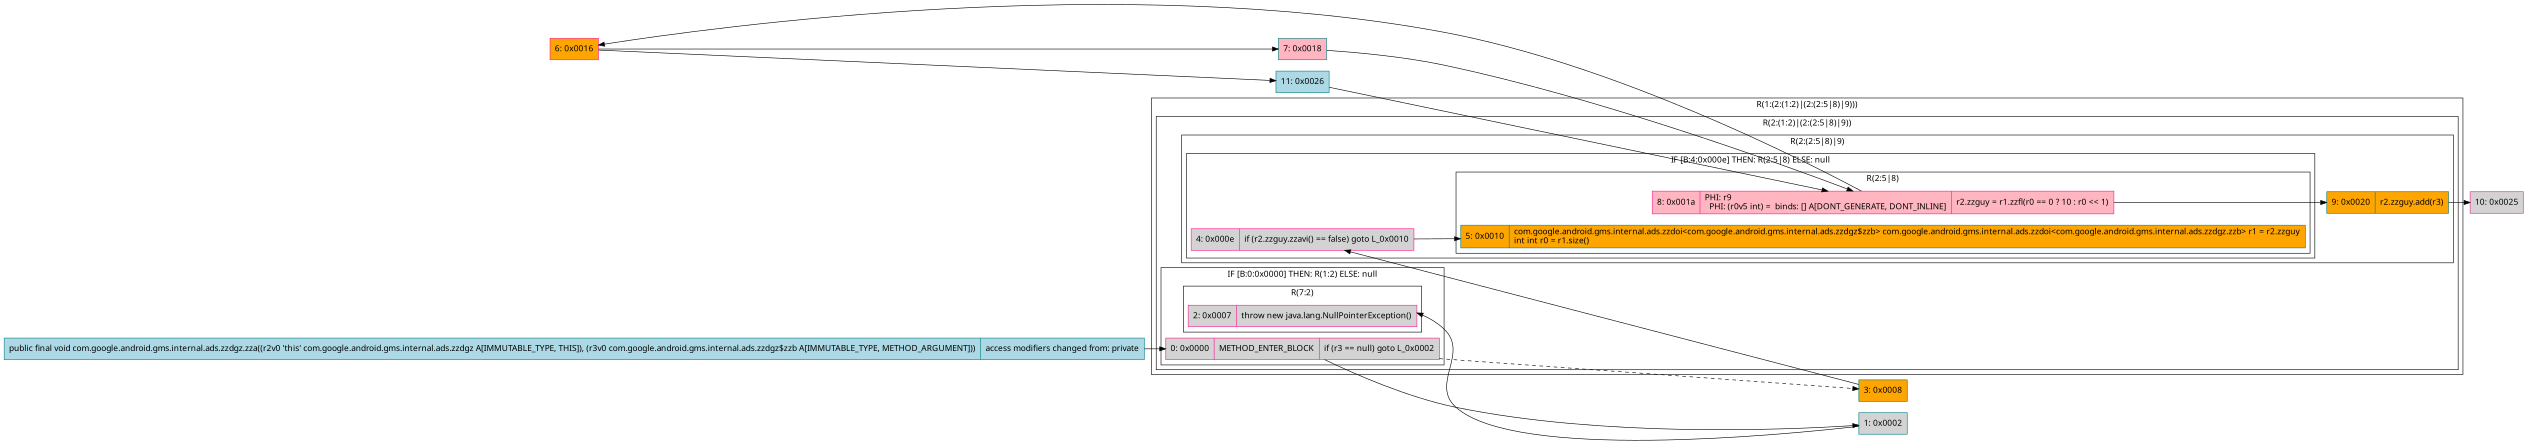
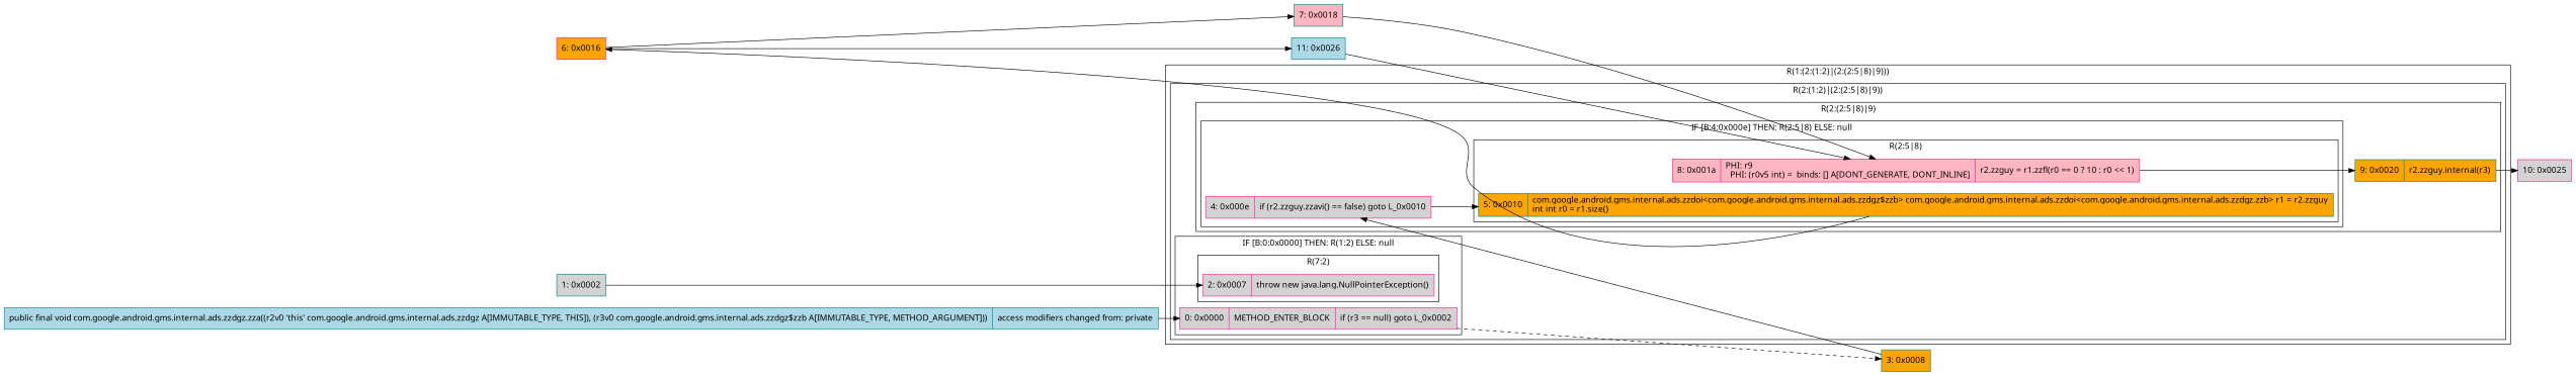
  digraph {
    fontname="Noto Sans"
    rankdir=LR
    node [color=teal fillcolor=lightgrey fontname="Noto Sans" shape=record style=filled]
    edge [fontname="Noto Sans"]
    n1 [color=deeppink label="{2\:\ 0x0007|throw new java.lang.NullPointerException()\l}"]
    n2 [color=deeppink label="{0\:\ 0x0000|METHOD_ENTER_BLOCK\l|if (r3 == null) goto L_0x0002\l}"]
    n3 [fillcolor=orange label="{5\:\ 0x0010|com.google.android.gms.internal.ads.zzdoi\<com.google.android.gms.internal.ads.zzdgz$zzb\> com.google.android.gms.internal.ads.zzdoi\<com.google.android.gms.internal.ads.zzdgz.zzb\> r1 = r2.zzguy\lint int r0 = r1.size()\l}"]
    n4 [color=deeppink fillcolor=lightpink label="{8\:\ 0x001a|PHI: r9 \l  PHI: (r0v5 int) =  binds: [] A[DONT_GENERATE, DONT_INLINE]\l|r2.zzguy = r1.zzfl(r0 == 0 ? 10 : r0 \<\< 1)\l}"]
    n5 [color=deeppink label="{4\:\ 0x000e|if (r2.zzguy.zzavi() == false) goto L_0x0010\l}"]
-   n6 [fillcolor=orange label="{9\:\ 0x0020|r2.zzguy.add(r3)\l}"]
+   n6 [fillcolor=orange label="{9\:\ 0x0020|r2.zzguy.internal(r3)\l}"]
    n7 [label="{1\:\ 0x0002}"]
    n8 [fillcolor=orange label="{3\:\ 0x0008}"]
    n9 [color=deeppink fillcolor=orange label="{6\:\ 0x0016}"]
    n10 [color=deeppink label="{10\:\ 0x0025}"]
    n11 [fillcolor=lightpink label="{7\:\ 0x0018}"]
    n12 [fillcolor=lightblue label="{11\:\ 0x0026}"]
    n13 [fillcolor=lightblue label="{public final void com.google.android.gms.internal.ads.zzdgz.zza((r2v0 'this' com.google.android.gms.internal.ads.zzdgz A[IMMUTABLE_TYPE, THIS]), (r3v0 com.google.android.gms.internal.ads.zzdgz$zzb A[IMMUTABLE_TYPE, METHOD_ARGUMENT]))  | access modifiers changed from: private\l}"]
    subgraph cluster_1 {
      label="R(1:(2:(1:2)|(2:(2:5|8)|9)))"
      subgraph cluster_2 {
        label="R(2:(1:2)|(2:(2:5|8)|9))"
        subgraph cluster_3 {
          label="IF [B:0:0x0000] THEN: R(1:2) ELSE: null"
          n2
          subgraph cluster_4 {
            label="R(7:2)"
            n1
          }
        }
        subgraph cluster_5 {
          label="R(2:(2:5|8)|9)"
          n6
          subgraph cluster_6 {
            label="IF [B:4:0x000e] THEN: R(2:5|8) ELSE: null"
            n5
            subgraph cluster_7 {
              label="R(2:5|8)"
              n3
              n4
            }
          }
        }
      }
    }
-   n2 -> n7
    n2 -> n8 [style=dashed]
-   n4 -> n9
+   n3 -> n9
    n4 -> n6
    n5 -> n3
    n6 -> n10
    n7 -> n1
    n8 -> n5
    n9 -> n11
    n9 -> n12
    n11 -> n4
    n12 -> n4
    n13 -> n2
  }
